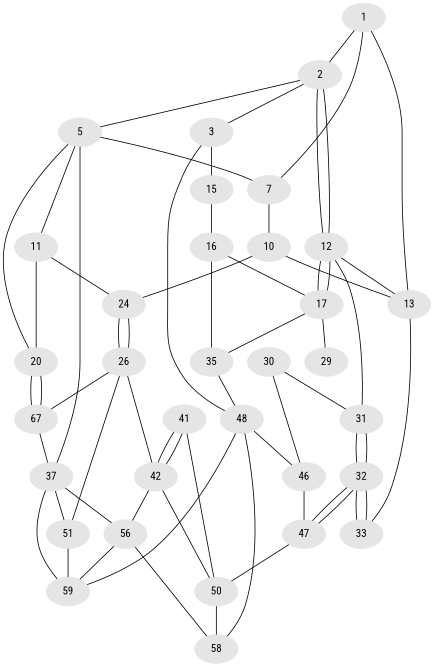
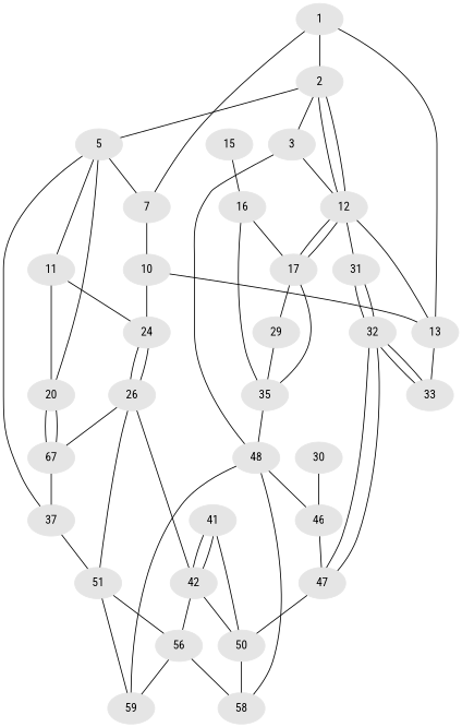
  graph {
    fontname="Roboto Condensed"
    node [color=gray90 fontname="Roboto Condensed" style=filled]
    edge [fontname="Roboto Condensed"]
    1 [super="+8"]
    2
    7 [super="+9"]
    n4 [label=13 super="+22"]
    3 [super="+4"]
    12 [super="+13"]
    5 [super="+6"]
    10 [super="+23"]
    33 [super="+34"]
    15 [super="+18"]
    n11 [label=48 super="+54"]
    17 [super="+28"]
    31
    11 [super="+19"]
    20 [super="+21"]
    37 [super="+38"]
    16 [super="+25"]
    46 [super="+55"]
    59 [super="+61"]
    58
    24
    n22 [label=67 super="+36"]
    51 [super="+57"]
    26 [super="+43"]
    35 [super="+39"]
    29 [super="+40"]
    32
    42 [super="+53"]
    50 [super="+52"]
    56 [super="+60"]
    30 [super="+45"]
    47 [super="+49"]
    41 [super="+48"]
    1 -- 2
    1 -- 7
    1 -- n4
    2 -- 3
    2 -- 12
    2 -- 12
    2 -- 5
    7 -- 10
    n4 -- 33
-   3 -- 15 [weight=2]
+   3 -- 12 [weight=2]
    3 -- n11
    12 -- n4
    12 -- 17
    12 -- 17
    12 -- 31
    5 -- 7
    5 -- 11
    5 -- 20
    5 -- 37
    10 -- n4
    10 -- 24
    15 -- 16 [weight=2]
    n11 -- 46
    n11 -- 59
    n11 -- 58
    17 -- 35
    17 -- 29
    31 -- 32
    31 -- 32
    11 -- 20
    11 -- 24
    20 -- n22 [weight=2]
    20 -- n22
-   37 -- 59 [weight=2]
    37 -- 51
    16 -- 17
    16 -- 35
    46 -- 47 [weight=2]
    24 -- 26
    24 -- 26
    n22 -- 37
    51 -- 59
-   37 -- 56
+   51 -- 56
    26 -- n22
    26 -- 51
    26 -- 42
    35 -- n11
+   29 -- 35
    32 -- 33
    32 -- 33
    32 -- 47
    32 -- 47
    42 -- 50
    42 -- 56
    50 -- 58
    56 -- 59
    56 -- 58
-   30 -- 31
    30 -- 46
    47 -- 50
    41 -- 42
    41 -- 42
    41 -- 50
  }
